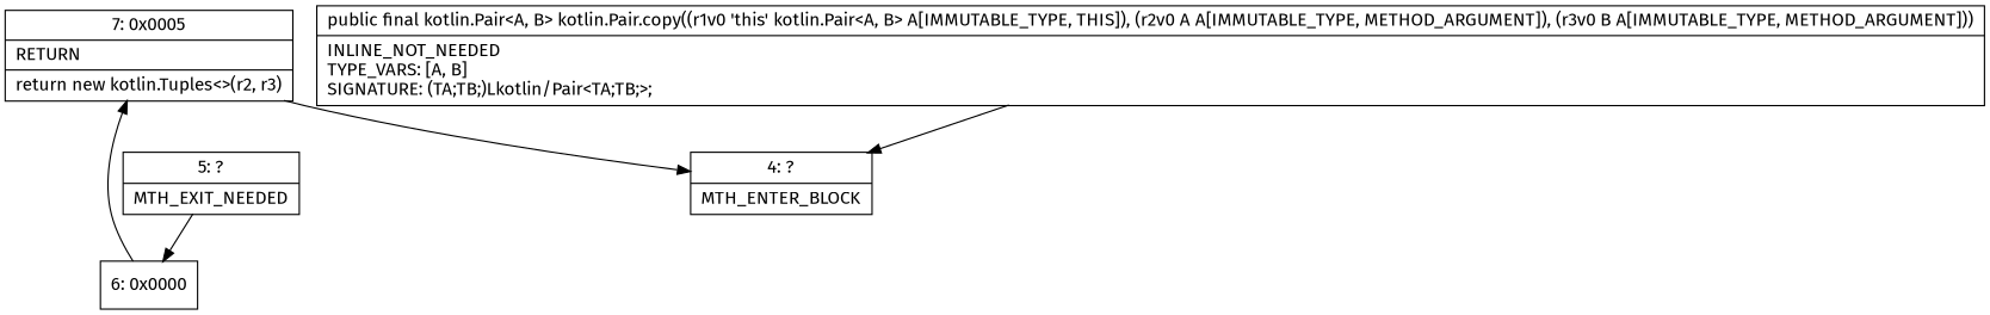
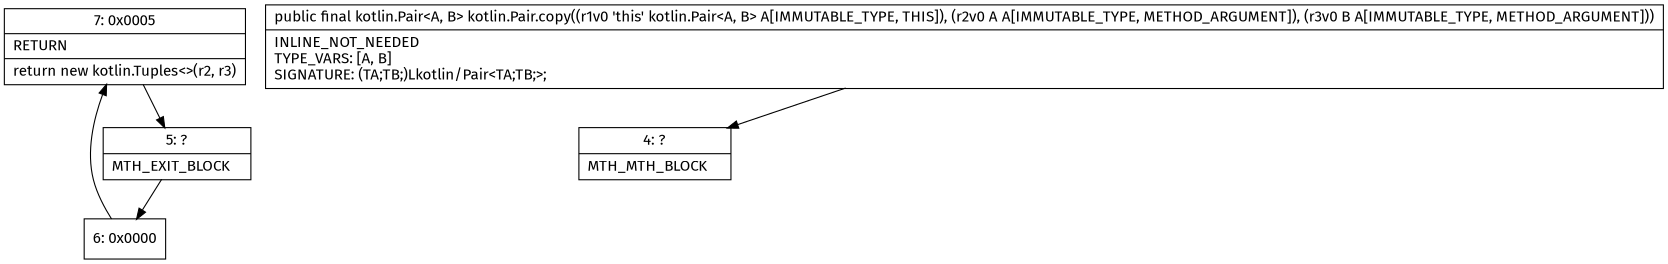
  digraph {
    fontname="Fira Sans"
    node [fontname="Fira Sans" shape=record]
    edge [fontname="Fira Sans"]
-   n1 [label="{4\:\ ?|MTH_ENTER_BLOCK\l}"]
+   n1 [label="{4\:\ ?|MTH_MTH_BLOCK\l}"]
    n2 [label="{6\:\ 0x0000}"]
    n3 [label="{7\:\ 0x0005|RETURN\l|return new kotlin.Tuples\<\>(r2, r3)\l}"]
-   n4 [label="{5\:\ ?|MTH_EXIT_NEEDED\l}"]
+   n4 [label="{5\:\ ?|MTH_EXIT_BLOCK\l}"]
    n5 [label="{public final kotlin.Pair\<A, B\> kotlin.Pair.copy((r1v0 'this' kotlin.Pair\<A, B\> A[IMMUTABLE_TYPE, THIS]), (r2v0 A A[IMMUTABLE_TYPE, METHOD_ARGUMENT]), (r3v0 B A[IMMUTABLE_TYPE, METHOD_ARGUMENT]))  | INLINE_NOT_NEEDED\lTYPE_VARS: [A, B]\lSIGNATURE: (TA;TB;)Lkotlin\/Pair\<TA;TB;\>;\l}"]
    n2 -> n3
-   n3 -> n1
+   n3 -> n4
    n4 -> n2
    n5 -> n1
  }
